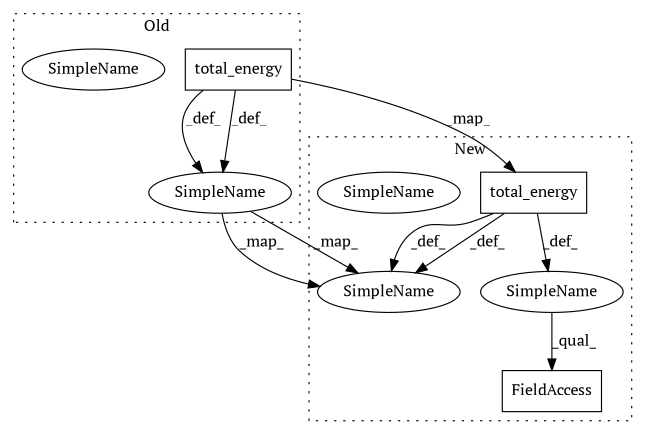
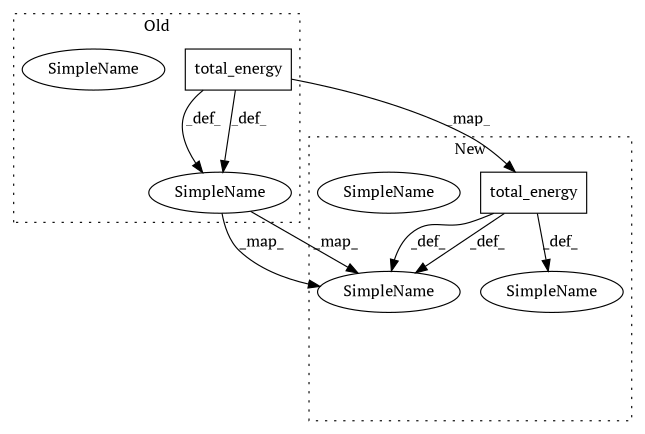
  digraph {
    fontname="PT Serif"
    node [a=42 l=16 s=5680 shape=ellipse fontname="PT Serif"]
    edge [fontname="PT Serif"]
    n1 [a=32 l="13,1" label=total_energy s="5641,5673" shape=box]
    n2 [label=SimpleName]
    n3 [label=SimpleName]
    n4 [a=32 l="13,1" label=total_energy s="5698,5730" shape=box]
    n5 [label=SimpleName s=5807]
    n6 [label=SimpleName s=5807]
    n7 [label=SimpleName l="" s=""]
-   n8 [a=22 l=48 label=FieldAccess s=5692 shape=box]
    subgraph cluster_1 {
      label=Old
      style=dotted
      n1
      n2
      n3
    }
    subgraph cluster_2 {
      label=New
      style=dotted
      n4
      n5
      n6
      n7
-     n8
    }
    n1 -> n3 [label=_def_]
    n1 -> n3 [label=_def_]
    n1 -> n4 [label=_map_]
    n3 -> n6 [label=_map_]
    n3 -> n6 [label=_map_]
    n4 -> n6 [label=_def_]
    n4 -> n6 [label=_def_]
    n4 -> n7 [label=_def_]
-   n7 -> n8 [label=_qual_]
  }
